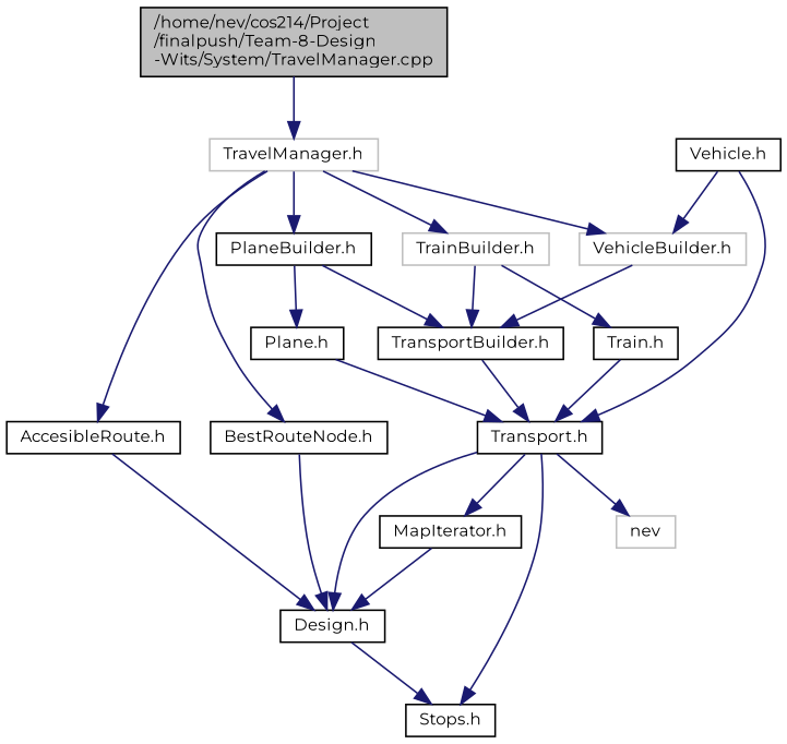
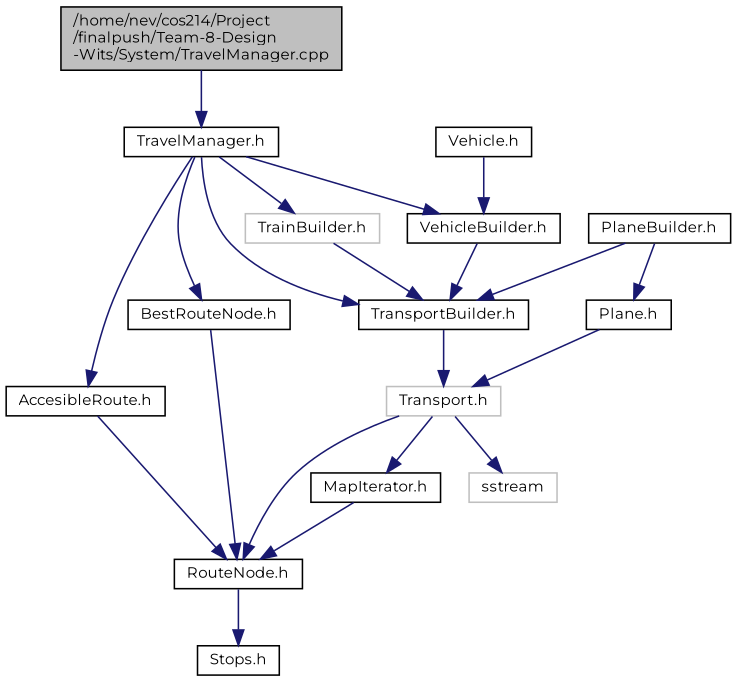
  digraph {
    fontname=Montserrat
    node [color=black fillcolor=white fontname=Montserrat fontsize=10 shape=record style=filled]
    edge [color=midnightblue fontname=Montserrat fontsize=10 labelfontname=Helvetica labelfontsize=10 style=solid]
    n1 [fillcolor=grey75 fontcolor=black height=0.2 label="/home/nev/cos214/Project\l/finalpush/Team-8-Design\l-Wits/System/TravelManager.cpp" width=0.4]
-   n2 [color=grey75 height=0.2 label="TravelManager.h" width=0.4]
+   n2 [height=0.2 label="TravelManager.h" width=0.4]
    n3 [height=0.2 label="PlaneBuilder.h" width=0.4]
    n4 [color=grey75 height=0.2 label="TrainBuilder.h" width=0.4]
-   n5 [color=grey75 height=0.2 label="VehicleBuilder.h" width=0.4]
+   n5 [height=0.2 label="VehicleBuilder.h" width=0.4]
    n6 [height=0.2 label="AccesibleRoute.h" width=0.4]
    n7 [height=0.2 label="BestRouteNode.h" width=0.4]
    n8 [height=0.2 label="TransportBuilder.h" width=0.4]
    n9 [height=0.2 label="Plane.h" width=0.4]
-   n10 [height=0.2 label="Train.h" width=0.4]
-   n11 [height=0.2 label="Design.h" width=0.4]
-   n12 [height=0.2 label="Transport.h" width=0.4]
+   n11 [height=0.2 label="RouteNode.h" width=0.4]
+   n12 [color=grey75 height=0.2 label="Transport.h" width=0.4]
    n13 [height=0.2 label="Stops.h" width=0.4]
-   n14 [color=grey75 height=0.2 label=nev width=0.4]
+   n14 [color=grey75 height=0.2 label=sstream width=0.4]
    n15 [height=0.2 label="MapIterator.h" width=0.4]
    n16 [height=0.2 label="Vehicle.h" width=0.4]
    n1 -> n2
-   n2 -> n3
+   n2 -> n8
    n2 -> n4
    n2 -> n5
    n2 -> n6
    n2 -> n7
    n3 -> n8
    n3 -> n9
    n4 -> n8
-   n4 -> n10
    n5 -> n8
    n6 -> n11
    n7 -> n11
    n8 -> n12
    n9 -> n12
-   n10 -> n12
    n11 -> n13
    n12 -> n11
-   n12 -> n13
    n12 -> n14
    n12 -> n15
    n15 -> n11
    n16 -> n5
-   n16 -> n12
  }
